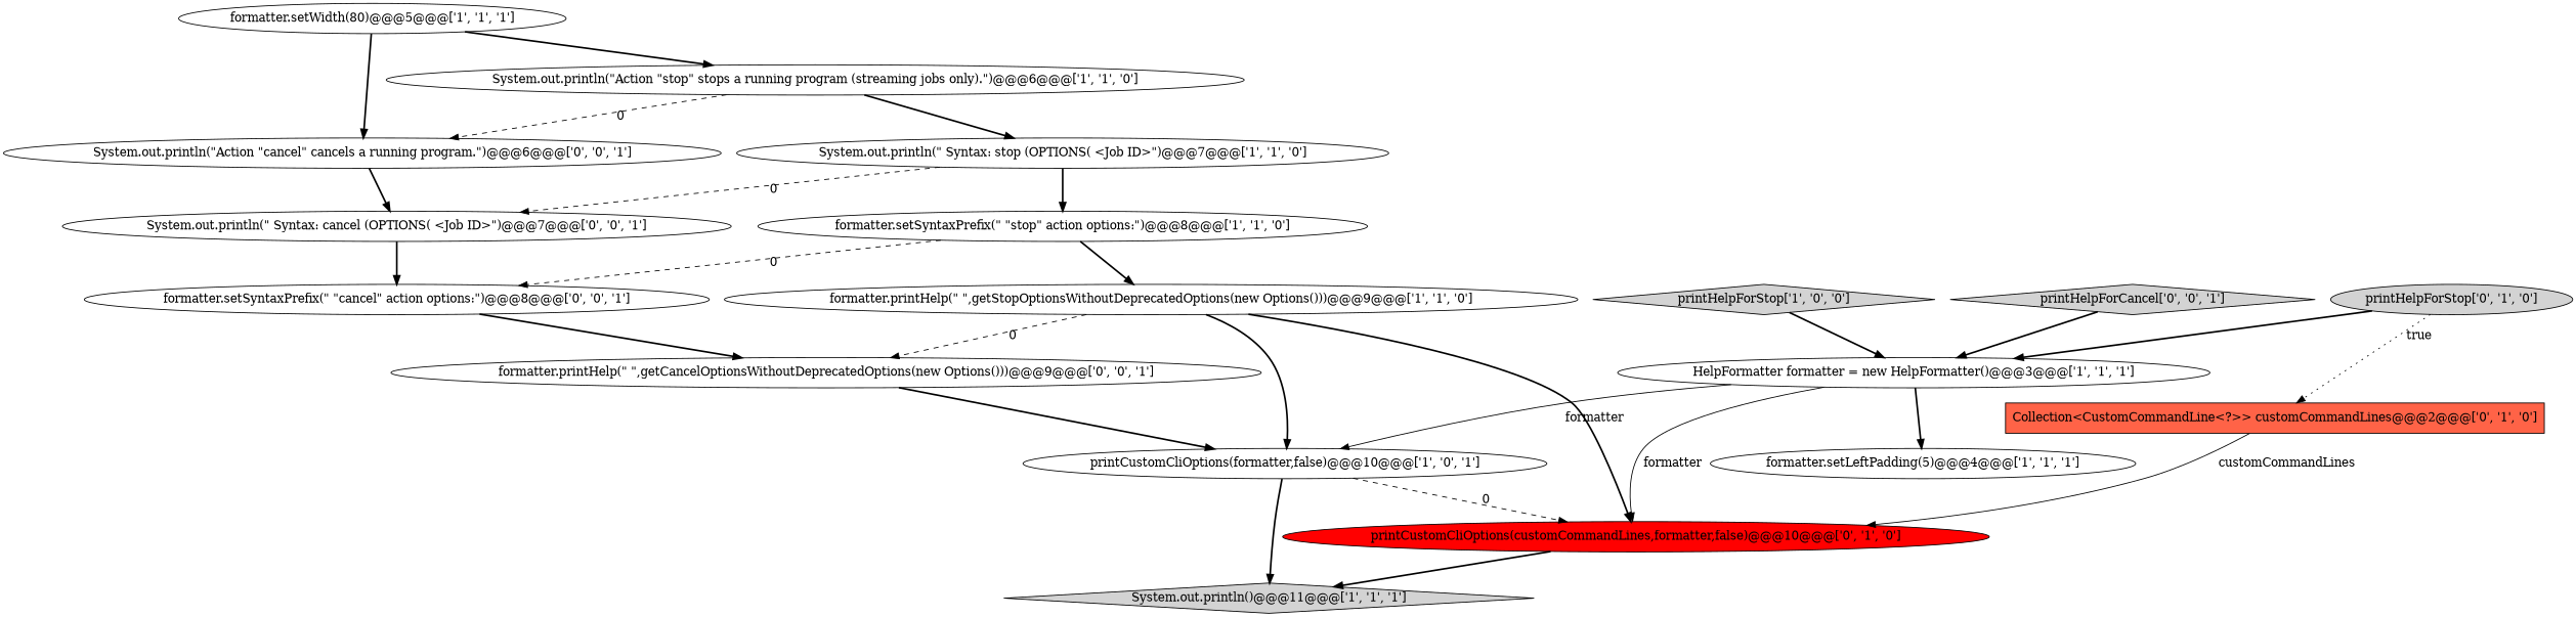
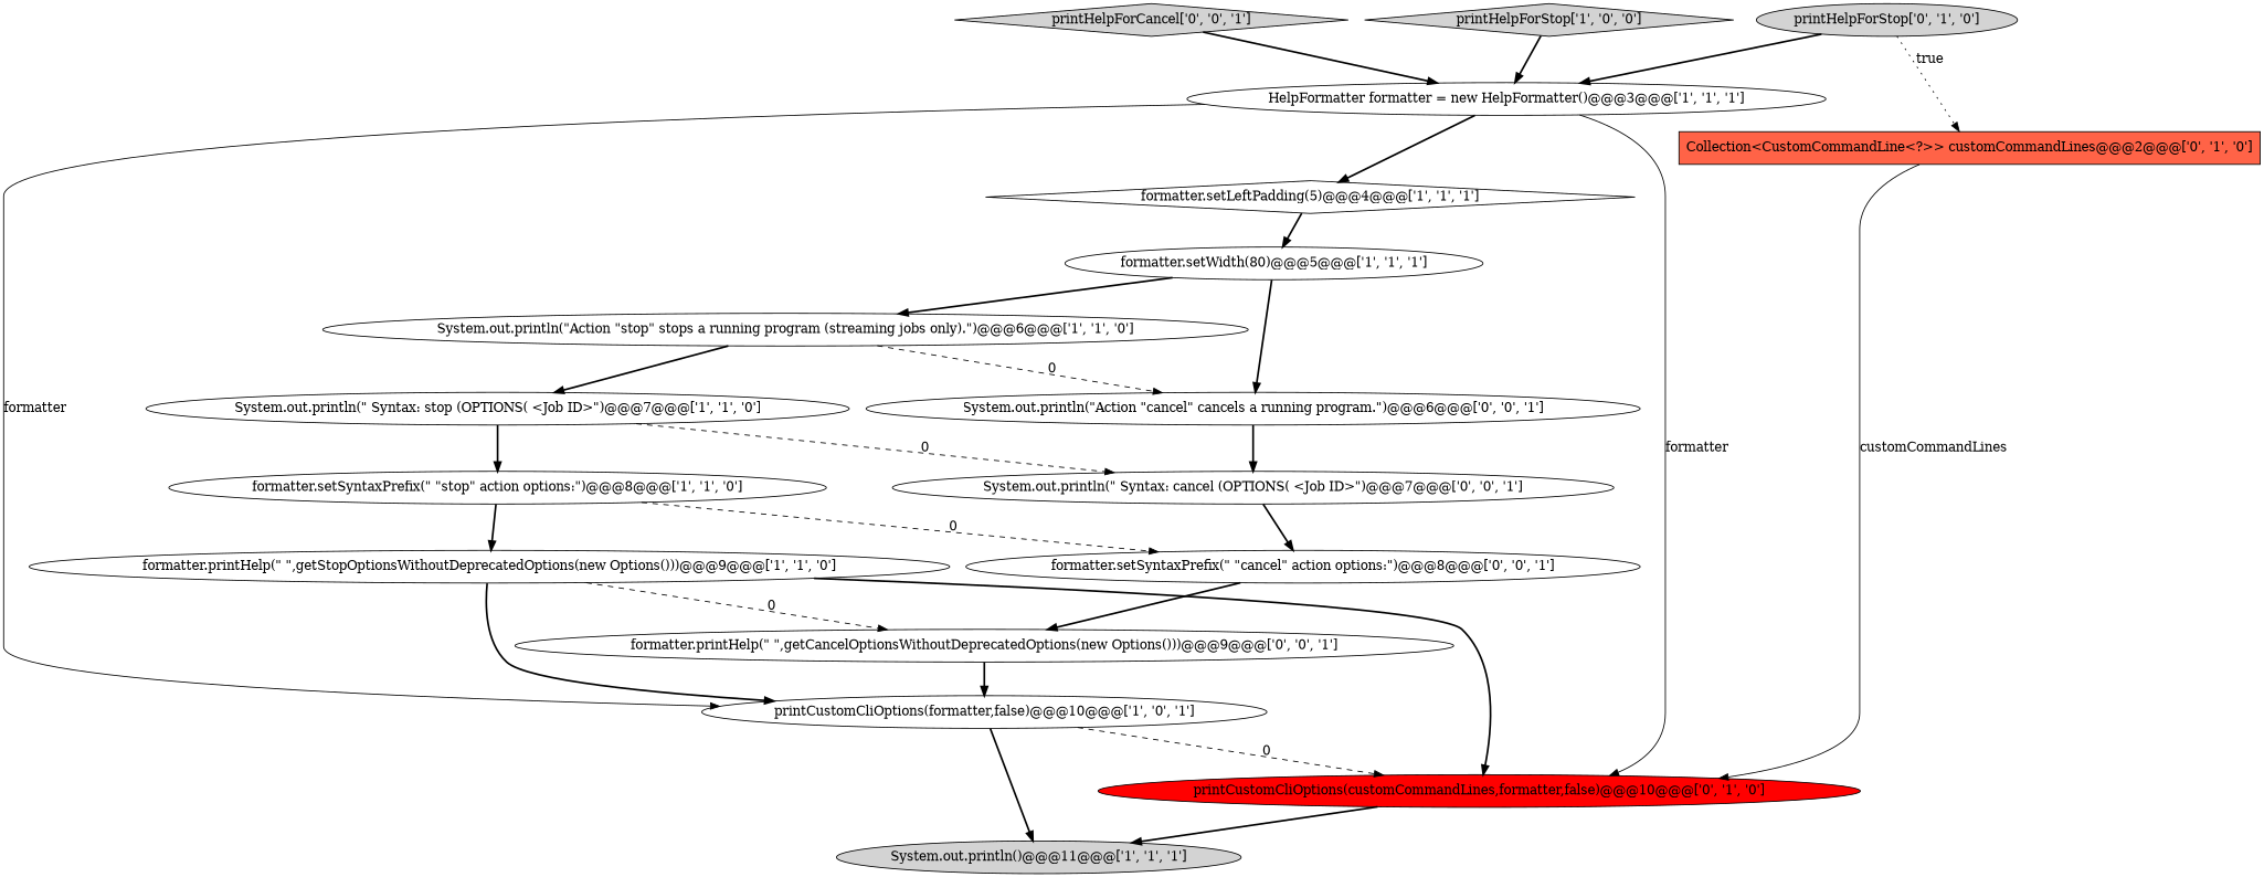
  digraph {
    node [fillcolor=white shape=ellipse style=filled]
    edge [style=bold]
    n1 [label="printCustomCliOptions(formatter,false)@@@10@@@['1', '0', '1']"]
    n2 [fillcolor=red label="printCustomCliOptions(customCommandLines,formatter,false)@@@10@@@['0', '1', '0']"]
-   n3 [fillcolor=lightgray label="System.out.println()@@@11@@@['1', '1', '1']" shape=diamond]
+   n3 [fillcolor=lightgray label="System.out.println()@@@11@@@['1', '1', '1']"]
    n4 [label="System.out.println(\"Action \"cancel\" cancels a running program.\")@@@6@@@['0', '0', '1']"]
    n5 [label="System.out.println(\" Syntax: cancel (OPTIONS( <Job ID>\")@@@7@@@['0', '0', '1']"]
    n6 [label="formatter.setSyntaxPrefix(\" \"cancel\" action options:\")@@@8@@@['0', '0', '1']"]
-   n7 [label="formatter.setLeftPadding(5)@@@4@@@['1', '1', '1']"]
+   n7 [label="formatter.setLeftPadding(5)@@@4@@@['1', '1', '1']" shape=diamond]
    n8 [label="formatter.setWidth(80)@@@5@@@['1', '1', '1']"]
    n9 [label="System.out.println(\"Action \"stop\" stops a running program (streaming jobs only).\")@@@6@@@['1', '1', '0']"]
    n10 [label="System.out.println(\" Syntax: stop (OPTIONS( <Job ID>\")@@@7@@@['1', '1', '0']"]
    n11 [label="formatter.setSyntaxPrefix(\" \"stop\" action options:\")@@@8@@@['1', '1', '0']"]
    n12 [label="formatter.printHelp(\" \",getStopOptionsWithoutDeprecatedOptions(new Options()))@@@9@@@['1', '1', '0']"]
    n13 [label="formatter.printHelp(\" \",getCancelOptionsWithoutDeprecatedOptions(new Options()))@@@9@@@['0', '0', '1']"]
    n14 [fillcolor=lightgray label="printHelpForStop['1', '0', '0']" shape=diamond]
    n15 [label="HelpFormatter formatter = new HelpFormatter()@@@3@@@['1', '1', '1']"]
    n16 [fillcolor=lightgray label="printHelpForCancel['0', '0', '1']" shape=diamond]
    n17 [fillcolor=lightgray label="printHelpForStop['0', '1', '0']"]
    n18 [fillcolor=tomato label="Collection<CustomCommandLine<?>> customCommandLines@@@2@@@['0', '1', '0']" shape=box]
    n1 -> n2 [label=0 style=dashed]
    n1 -> n3
    n2 -> n3
    n4 -> n5
    n5 -> n6
    n6 -> n13
+   n7 -> n8
    n8 -> n4
    n8 -> n9
    n9 -> n4 [label=0 style=dashed]
    n9 -> n10
    n10 -> n5 [label=0 style=dashed]
    n10 -> n11
    n11 -> n6 [label=0 style=dashed]
    n11 -> n12
    n12 -> n1
    n12 -> n2
    n12 -> n13 [label=0 style=dashed]
    n13 -> n1
    n14 -> n15
    n15 -> n1 [label=formatter style=solid]
    n15 -> n2 [label=formatter style=solid]
    n15 -> n7
    n16 -> n15
    n17 -> n15
    n17 -> n18 [label=true style=dotted]
    n18 -> n2 [label=customCommandLines style=solid]
  }
